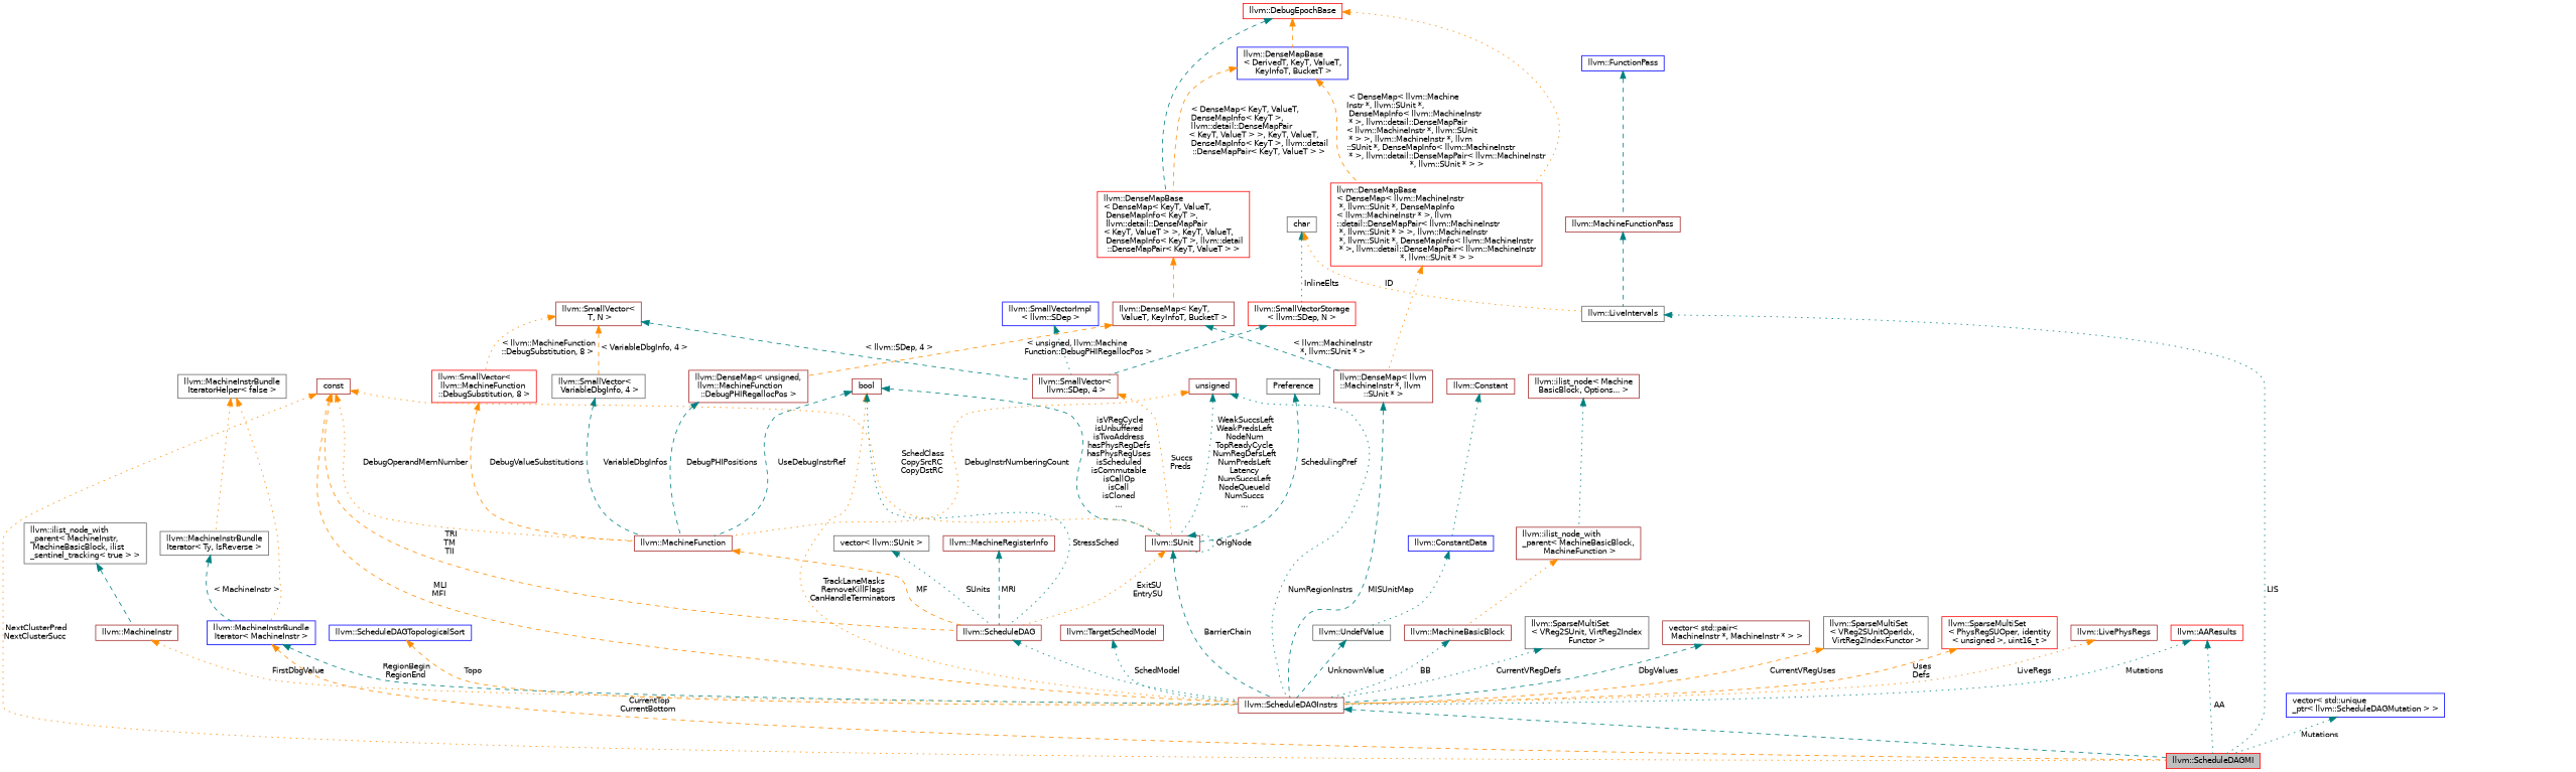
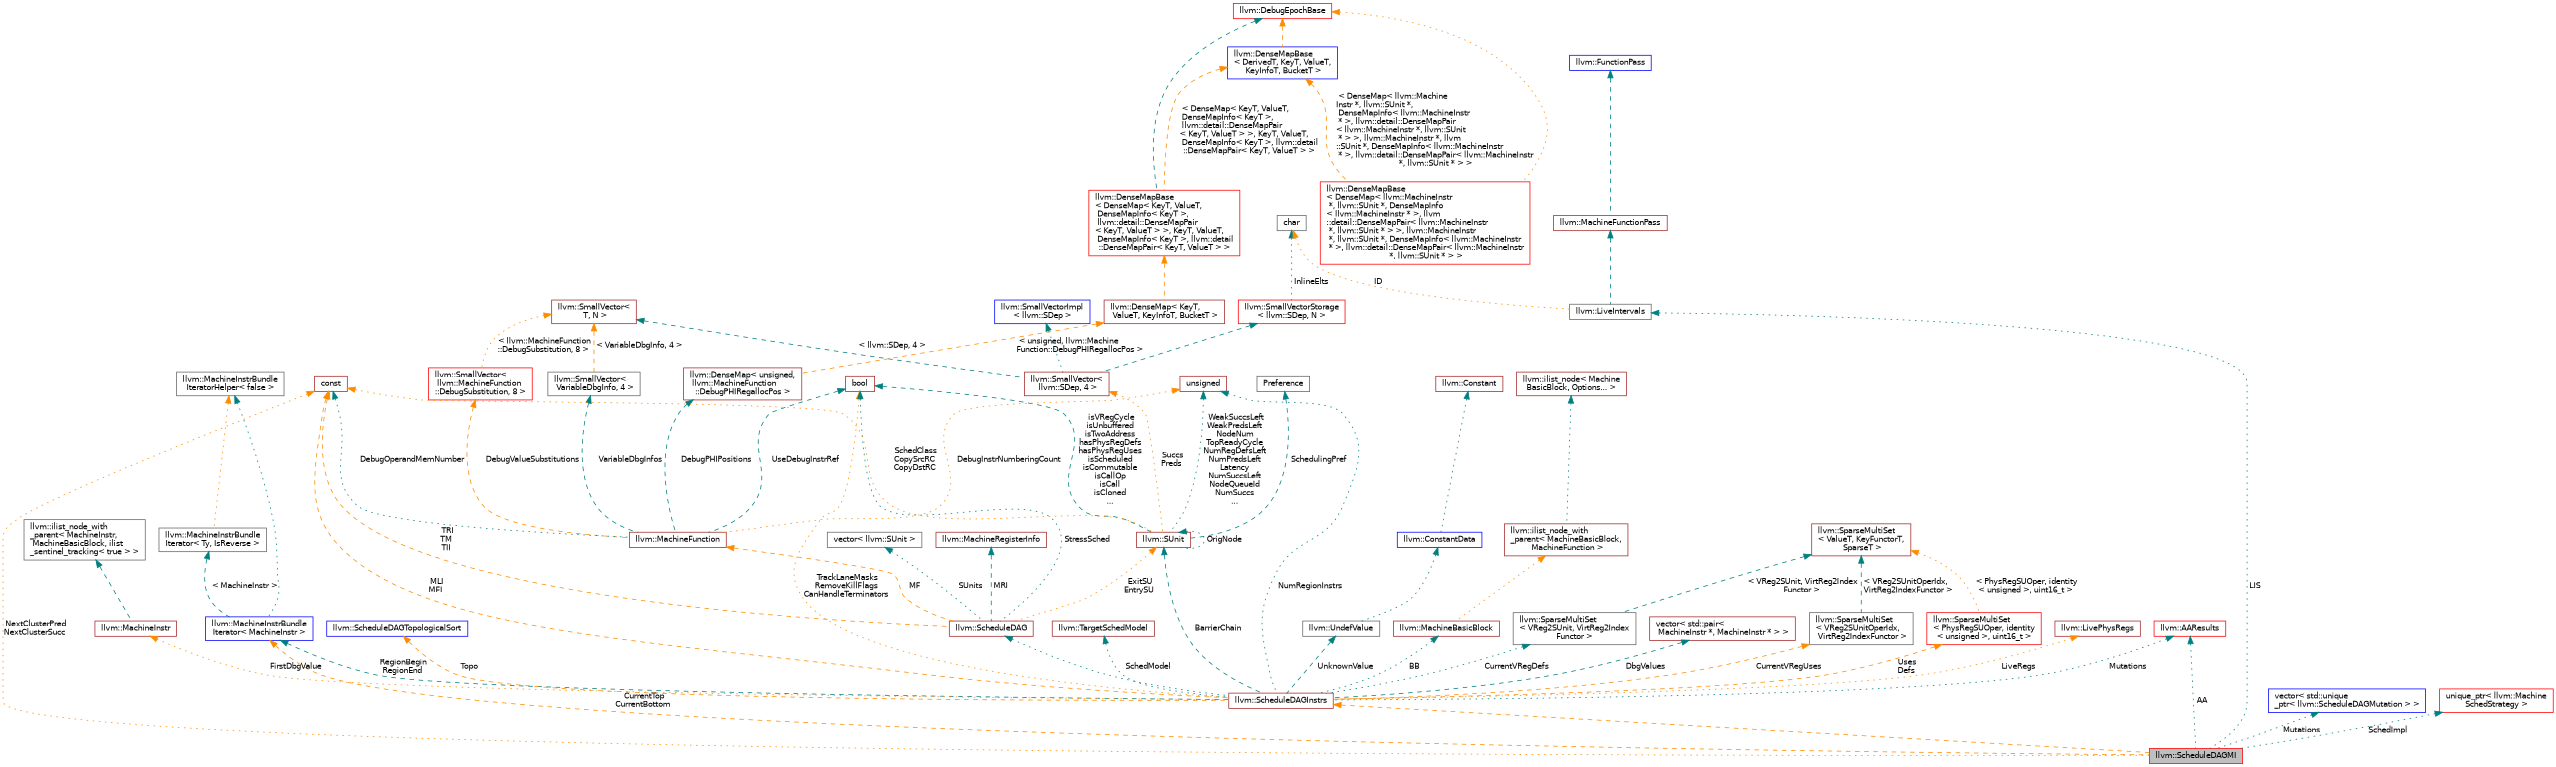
  digraph {
    rankdir=TB
    node [color=brown fontname=Helvetica fontsize=10 shape=record]
    edge [color=teal dir=back fontname=Helvetica fontsize=10 labelfontname=Helvetica labelfontsize=10 style=dashed]
    n1 [color=red fillcolor=grey75 fontcolor=black height=0.2 label="llvm::ScheduleDAGMI" style=filled width=0.4]
    n2 [height=0.2 label="llvm::ScheduleDAGInstrs" width=0.4]
    n3 [height=0.2 label="llvm::ScheduleDAG" width=0.4]
    n4 [height=0.2 label="llvm::MachineFunction" width=0.4]
    n5 [color=red height=0.2 label="llvm::SmallVector\<\l llvm::MachineFunction\l::DebugSubstitution, 8 \>" width=0.4]
    n6 [height=0.2 label="llvm::SmallVector\<\l T, N \>" width=0.4]
    n7 [color=gray40 height=0.2 label="llvm::SmallVector\<\l VariableDbgInfo, 4 \>" width=0.4]
    n8 [height=0.2 label="llvm::SmallVector\<\l llvm::SDep, 4 \>" width=0.4]
    n9 [height=0.2 label="llvm::SUnit" width=0.4]
    n10 [height=0.2 label="llvm::DenseMap\< unsigned,\l llvm::MachineFunction\l::DebugPHIRegallocPos \>" width=0.4]
    n11 [height=0.2 label="llvm::DenseMap\< KeyT,\l ValueT, KeyInfoT, BucketT \>" width=0.4]
-   n12 [height=0.2 label="llvm::DenseMap\< llvm\l::MachineInstr *, llvm\l::SUnit * \>" width=0.4]
    n13 [color=red height=0.2 label="llvm::DenseMapBase\l\< DenseMap\< KeyT, ValueT,\l DenseMapInfo\< KeyT \>,\l llvm::detail::DenseMapPair\l\< KeyT, ValueT \> \>, KeyT, ValueT,\l DenseMapInfo\< KeyT \>, llvm::detail\l::DenseMapPair\< KeyT, ValueT \> \>" width=0.4]
    n14 [color=red height=0.2 label="llvm::DebugEpochBase" width=0.4]
    n15 [color=blue height=0.2 label="llvm::DenseMapBase\l\< DerivedT, KeyT, ValueT,\l KeyInfoT, BucketT \>" width=0.4]
    n16 [color=red height=0.2 label="llvm::DenseMapBase\l\< DenseMap\< llvm::MachineInstr\l *, llvm::SUnit *, DenseMapInfo\l\< llvm::MachineInstr * \>, llvm\l::detail::DenseMapPair\< llvm::MachineInstr\l *, llvm::SUnit * \> \>, llvm::MachineInstr\l *, llvm::SUnit *, DenseMapInfo\< llvm::MachineInstr\l * \>, llvm::detail::DenseMapPair\< llvm::MachineInstr\l *, llvm::SUnit * \> \>" width=0.4]
    n17 [height=0.2 label=bool width=0.4]
    n18 [height=0.2 label=const width=0.4]
    n19 [height=0.2 label=unsigned width=0.4]
    n20 [color=blue height=0.2 label="llvm::SmallVectorImpl\l\< llvm::SDep \>" width=0.4]
    n21 [color=red height=0.2 label="llvm::SmallVectorStorage\l\< llvm::SDep, N \>" width=0.4]
    n22 [color=gray40 height=0.2 label=char width=0.4]
    n23 [color=gray40 height=0.2 label="llvm::LiveIntervals" width=0.4]
    n24 [color=gray40 height=0.2 label=Preference width=0.4]
    n25 [color=gray40 height=0.2 label="vector\< llvm::SUnit \>" width=0.4]
    n26 [height=0.2 label="llvm::MachineRegisterInfo" width=0.4]
    n27 [color=blue height=0.2 label="llvm::MachineInstrBundle\lIterator\< MachineInstr \>" width=0.4]
    n28 [color=gray40 height=0.2 label="llvm::MachineInstrBundle\lIteratorHelper\< false \>" width=0.4]
    n29 [color=gray40 height=0.2 label="llvm::MachineInstrBundle\lIterator\< Ty, IsReverse \>" width=0.4]
    n30 [height=0.2 label="vector\< std::pair\<\l MachineInstr *, MachineInstr * \> \>" width=0.4]
    n31 [height=0.2 label="llvm::LivePhysRegs" width=0.4]
    n32 [color=gray40 height=0.2 label="llvm::UndefValue" width=0.4]
    n33 [color=blue height=0.2 label="llvm::ConstantData" width=0.4]
    n34 [height=0.2 label="llvm::Constant" width=0.4]
    n35 [color=red height=0.2 label="llvm::AAResults" width=0.4]
    n36 [color=blue height=0.2 label="llvm::ScheduleDAGTopologicalSort" width=0.4]
    n37 [color=red height=0.2 label="llvm::SparseMultiSet\l\< PhysRegSUOper, identity\l\< unsigned \>, uint16_t \>" width=0.4]
+   n38 [height=0.2 label="llvm::SparseMultiSet\l\< ValueT, KeyFunctorT,\l SparseT \>" width=0.4]
    n39 [color=gray40 height=0.2 label="llvm::SparseMultiSet\l\< VReg2SUnit, VirtReg2Index\lFunctor \>" width=0.4]
    n40 [color=gray40 height=0.2 label="llvm::SparseMultiSet\l\< VReg2SUnitOperIdx,\l VirtReg2IndexFunctor \>" width=0.4]
    n41 [height=0.2 label="llvm::MachineBasicBlock" width=0.4]
    n42 [height=0.2 label="llvm::ilist_node_with\l_parent\< MachineBasicBlock,\l MachineFunction \>" width=0.4]
    n43 [height=0.2 label="llvm::ilist_node\< Machine\lBasicBlock, Options... \>" width=0.4]
    n44 [height=0.2 label="llvm::MachineInstr" width=0.4]
    n45 [color=gray40 height=0.2 label="llvm::ilist_node_with\l_parent\< MachineInstr,\l MachineBasicBlock, ilist\l_sentinel_tracking\< true \> \>" width=0.4]
    n46 [height=0.2 label="llvm::TargetSchedModel" width=0.4]
    n47 [color=blue height=0.2 label="vector\< std::unique\l_ptr\< llvm::ScheduleDAGMutation \> \>" width=0.4]
    n48 [height=0.2 label="llvm::MachineFunctionPass" width=0.4]
    n49 [color=blue height=0.2 label="llvm::FunctionPass" width=0.4]
-   n2 -> n1
+   n50 [color=red height=0.2 label="unique_ptr\< llvm::Machine\lSchedStrategy \>" width=0.4]
+   n2 -> n1 [color=darkorange]
    n3 -> n2 [style=dotted]
    n4 -> n3 [color=darkorange label=" MF"]
    n5 -> n4 [color=darkorange label=" DebugValueSubstitutions"]
    n6 -> n5 [color=darkorange label=" \< llvm::MachineFunction\l::DebugSubstitution, 8 \>" style=dotted]
    n6 -> n7 [color=darkorange label=" \< VariableDbgInfo, 4 \>"]
    n6 -> n8 [label=" \< llvm::SDep, 4 \>"]
    n7 -> n4 [label=" VariableDbgInfos"]
    n8 -> n9 [color=darkorange label=" Succs\nPreds" style=dotted]
    n9 -> n2 [label=" BarrierChain"]
    n9 -> n3 [color=darkorange label=" ExitSU\nEntrySU" style=dotted]
    n9 -> n9 [label=" OrigNode" style=dotted]
    n10 -> n4 [label=" DebugPHIPositions"]
    n11 -> n10 [color=darkorange label=" \< unsigned, llvm::Machine\lFunction::DebugPHIRegallocPos \>"]
-   n11 -> n12 [label=" \< llvm::MachineInstr\l *, llvm::SUnit * \>"]
-   n12 -> n2 [label=" MISUnitMap"]
    n13 -> n11 [color=darkorange]
    n14 -> n13
    n14 -> n15 [color=darkorange]
    n14 -> n16 [color=darkorange style=dotted]
    n15 -> n13 [color=darkorange label=" \< DenseMap\< KeyT, ValueT,\l DenseMapInfo\< KeyT \>,\l llvm::detail::DenseMapPair\l\< KeyT, ValueT \> \>, KeyT, ValueT,\l DenseMapInfo\< KeyT \>, llvm::detail\l::DenseMapPair\< KeyT, ValueT \> \>"]
    n15 -> n16 [color=darkorange label=" \< DenseMap\< llvm::Machine\lInstr *, llvm::SUnit *,\l DenseMapInfo\< llvm::MachineInstr\l * \>, llvm::detail::DenseMapPair\l\< llvm::MachineInstr *, llvm::SUnit\l * \> \>, llvm::MachineInstr *, llvm\l::SUnit *, DenseMapInfo\< llvm::MachineInstr\l * \>, llvm::detail::DenseMapPair\< llvm::MachineInstr\l *, llvm::SUnit * \> \>"]
-   n16 -> n12 [color=darkorange style=dotted]
    n17 -> n2 [color=darkorange label=" TrackLaneMasks\nRemoveKillFlags\nCanHandleTerminators" style=dotted]
    n17 -> n3 [label=" StressSched" style=dotted]
    n17 -> n4 [label=" UseDebugInstrRef"]
    n17 -> n9 [label=" isVRegCycle\nisUnbuffered\nisTwoAddress\nhasPhysRegDefs\nhasPhysRegUses\nisScheduled\nisCommutable\nisCallOp\nisCall\nisCloned\n..."]
    n18 -> n1 [color=darkorange label=" NextClusterPred\nNextClusterSucc" style=dotted]
    n18 -> n2 [color=darkorange label=" MLI\nMFI"]
    n18 -> n3 [color=darkorange label=" TRI\nTM\nTII"]
-   n18 -> n4 [color=darkorange label=" DebugOperandMemNumber" style=dotted]
+   n18 -> n4 [label=" DebugOperandMemNumber" style=dotted]
    n18 -> n9 [color=darkorange label=" SchedClass\nCopySrcRC\nCopyDstRC" style=dotted]
    n19 -> n2 [label=" NumRegionInstrs" style=dotted]
    n19 -> n4 [color=darkorange label=" DebugInstrNumberingCount" style=dotted]
    n19 -> n9 [label=" WeakSuccsLeft\nWeakPredsLeft\nNodeNum\nTopReadyCycle\nNumRegDefsLeft\nNumPredsLeft\nLatency\nNumSuccsLeft\nNodeQueueId\nNumSuccs\n..." style=dotted]
    n20 -> n8 [style=dotted]
    n21 -> n8
    n22 -> n21 [label=" InlineElts" style=dotted]
    n22 -> n23 [color=darkorange label=" ID" style=dotted]
    n23 -> n1 [label=" LIS" style=dotted]
    n24 -> n9 [label=" SchedulingPref"]
    n25 -> n3 [label=" SUnits" style=dotted]
    n26 -> n3 [label=" MRI"]
    n27 -> n1 [color=darkorange label=" CurrentTop\nCurrentBottom"]
    n27 -> n2 [label=" RegionBegin\nRegionEnd"]
-   n28 -> n27 [color=darkorange style=dotted]
+   n28 -> n27 [style=dotted]
    n28 -> n29 [color=darkorange style=dotted]
    n29 -> n27 [label=" \< MachineInstr \>"]
    n30 -> n2 [label=" DbgValues"]
    n31 -> n2 [color=darkorange label=" LiveRegs" style=dotted]
    n32 -> n2 [label=" UnknownValue"]
    n33 -> n32 [style=dotted]
    n34 -> n33 [style=dotted]
    n35 -> n1 [label=" AA" style=dotted]
    n35 -> n2 [label=" Mutations" style=dotted]
    n36 -> n2 [color=darkorange label=" Topo"]
    n37 -> n2 [color=darkorange label=" Uses\nDefs"]
+   n38 -> n37 [color=darkorange label=" \< PhysRegSUOper, identity\l\< unsigned \>, uint16_t \>" style=dotted]
+   n38 -> n39 [label=" \< VReg2SUnit, VirtReg2Index\lFunctor \>"]
+   n38 -> n40 [label=" \< VReg2SUnitOperIdx,\l VirtReg2IndexFunctor \>"]
    n39 -> n2 [label=" CurrentVRegDefs" style=dotted]
    n40 -> n2 [color=darkorange label=" CurrentVRegUses"]
    n41 -> n2 [label=" BB" style=dotted]
    n42 -> n41 [color=darkorange style=dotted]
    n43 -> n42 [style=dotted]
    n44 -> n2 [color=darkorange label=" FirstDbgValue" style=dotted]
    n45 -> n44
    n46 -> n2 [label=" SchedModel" style=dotted]
    n47 -> n1 [label=" Mutations" style=dotted]
    n48 -> n23
    n49 -> n48
+   n50 -> n1 [label=" SchedImpl" style=dotted]
  }
